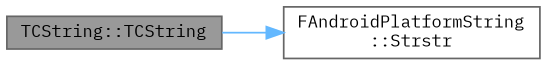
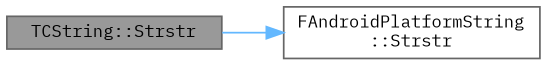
  digraph {
    rankdir=LR
    fontname="IBM Plex Mono"
    node [fontname="IBM Plex Mono" fontsize=10 shape=box style=filled]
-   n1 [color=gray40 fillcolor=grey60 fontcolor=black height=0.2 label="TCString::TCString" width=0.4]
+   n1 [color=gray40 fillcolor=grey60 fontcolor=black height=0.2 label="TCString::Strstr" width=0.4]
    n2 [color=grey40 fillcolor=white height=0.2 label="FAndroidPlatformString\l::Strstr" width=0.4]
    n1 -> n2 [color=steelblue1 fontname="IBM Plex Mono" fontsize=10 labelfontname=Helvetica labelfontsize=10 style=solid]
  }
